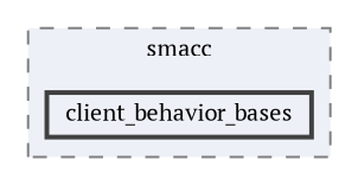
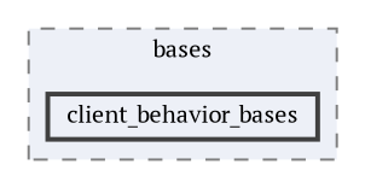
  digraph {
    compound=true
    rankdir=LR
    fontname="PT Serif"
    n1 [color=grey25 fillcolor="#edf0f7" fontname="PT Serif" fontsize=10 height=0.2 label=client_behavior_bases shape=box style="filled,bold" width=0.4]
    subgraph cluster_1 {
      bgcolor="#edf0f7"
      fontsize=10
-     label=smacc
+     label=bases
      pencolor=grey50
      style="filled,dashed"
      n1
    }
  }
